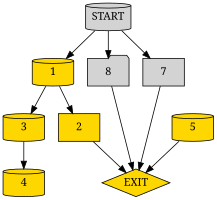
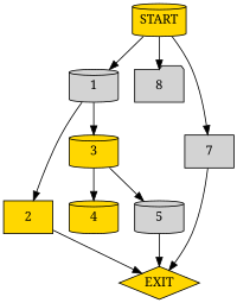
  digraph {
    fontname="Noto Serif"
    node [fillcolor=lightgrey fontname="Noto Serif" shape=cylinder style=filled]
    edge [fontname="Noto Serif"]
-   n1 [label=START]
-   1 [fillcolor=gold]
+   n1 [fillcolor=gold label=START]
+   1
    n3 [label=8 shape=folder]
    7 [shape=box]
    2 [fillcolor=gold shape=box]
    3 [fillcolor=gold]
    n7 [fillcolor=gold label=EXIT shape=diamond]
    4 [fillcolor=gold]
-   5 [fillcolor=gold]
+   5
    n1 -> 1
    n1 -> n3
    n1 -> 7
    1 -> 2
    1 -> 3
-   n3 -> n7
    7 -> n7
    2 -> n7
    3 -> 4
+   3 -> 5
    5 -> n7
  }
